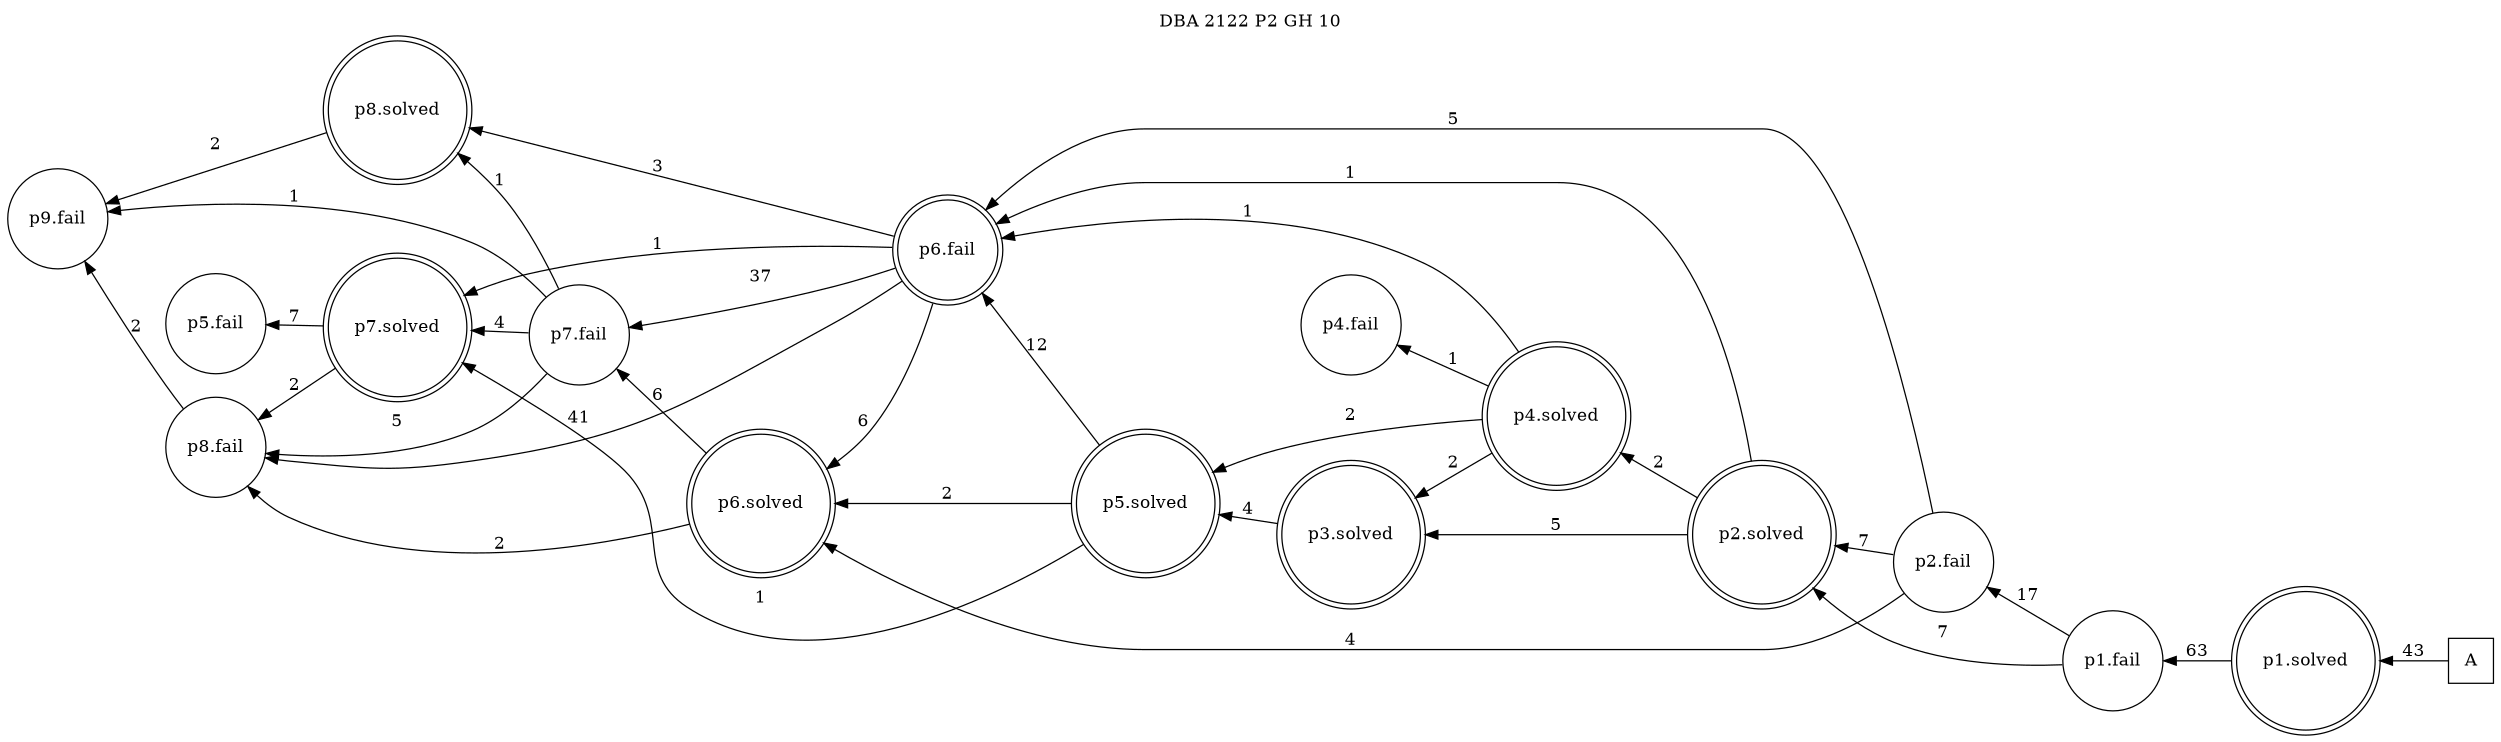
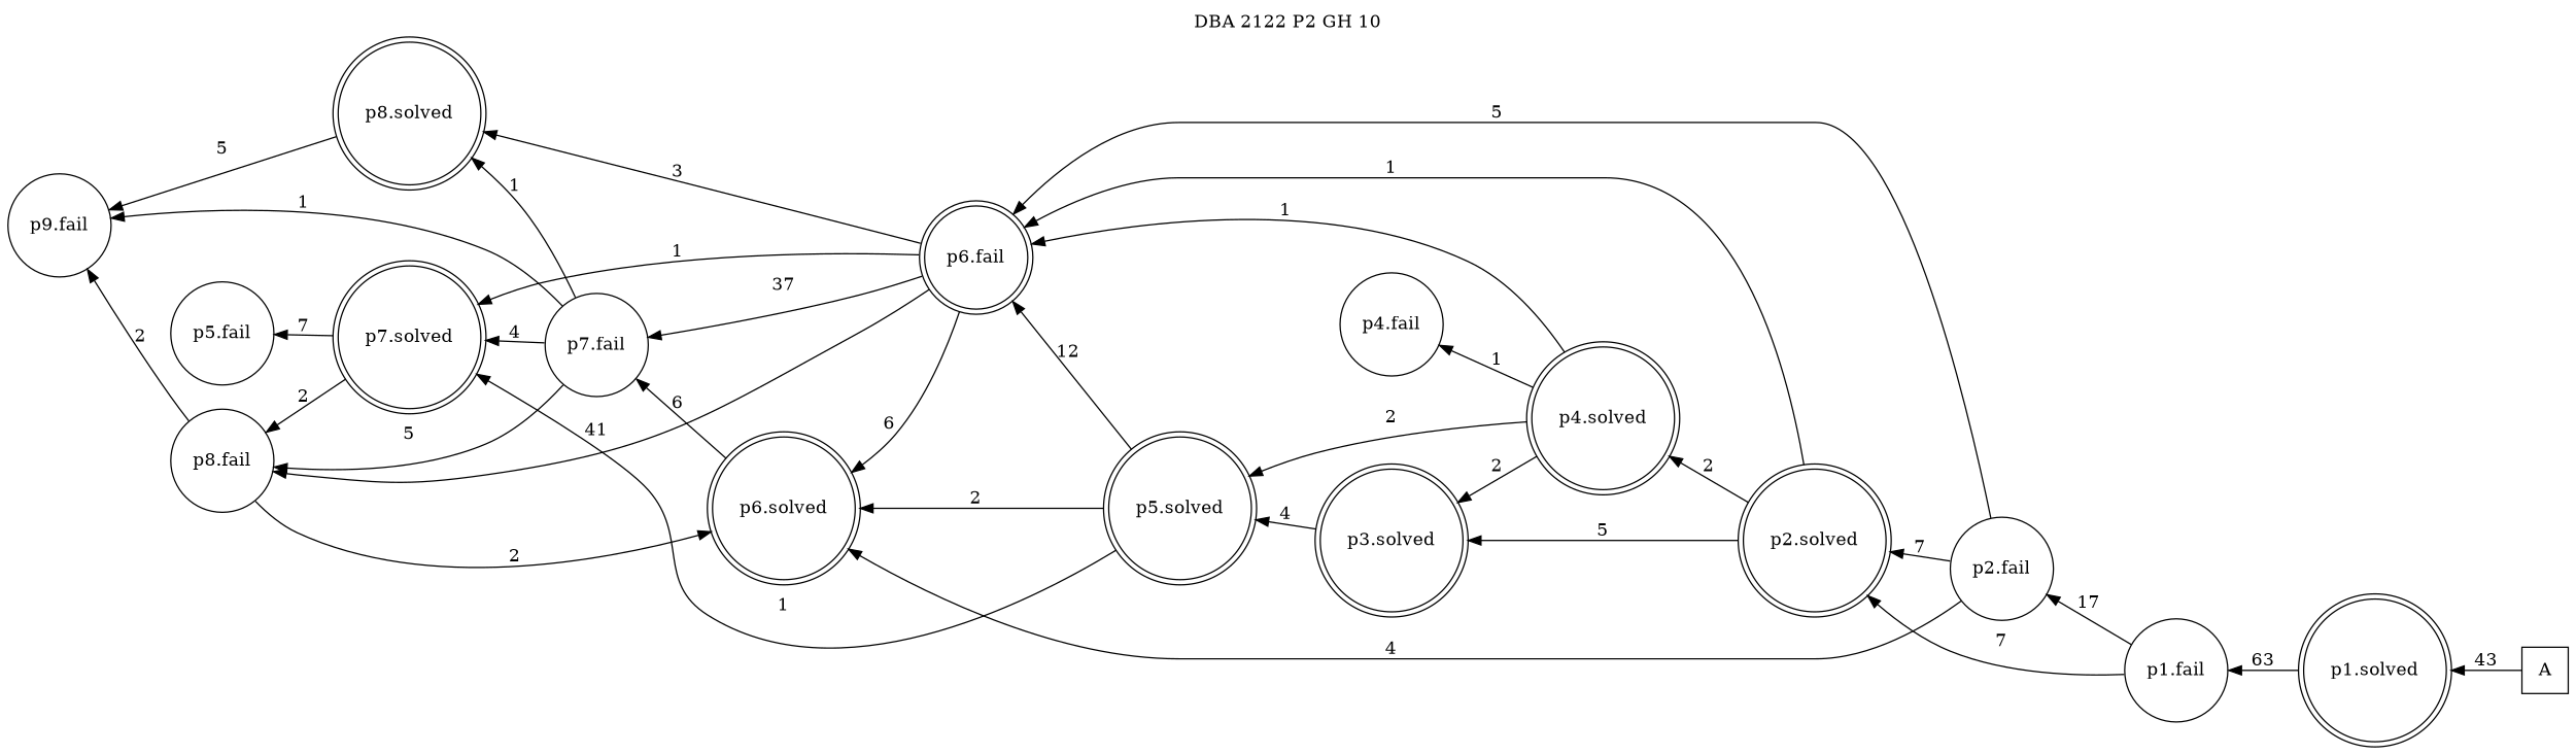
  digraph {
    label=" DBA 2122 P2 GH 10 "
    labelloc=tl
    rankdir=RL
    node [shape=doublecircle]
    n1 [label=A shape=square]
    n2 [label="p1.solved"]
    n3 [label="p1.fail" shape=circle]
    n4 [label="p2.fail" shape=circle]
    n5 [label="p2.solved"]
    n6 [label="p6.fail"]
    n7 [label="p6.solved"]
    n8 [label="p3.solved"]
    n9 [label="p4.solved"]
    n10 [label="p7.solved"]
    n11 [label="p7.fail" shape=circle]
    n12 [label="p8.fail" shape=circle]
    n13 [label="p8.solved"]
    n14 [label="p5.solved"]
    n15 [label="p4.fail" shape=circle]
    n16 [label="p5.fail" shape=circle]
    n17 [label="p9.fail" shape=circle]
    n1 -> n2 [label=43]
    n2 -> n3 [label=63]
    n3 -> n4 [label=17]
    n3 -> n5 [label=7]
    n4 -> n5 [label=7]
    n4 -> n6 [label=5]
    n4 -> n7 [label=4]
    n5 -> n6 [label=1]
    n5 -> n8 [label=5]
    n5 -> n9 [label=2]
    n6 -> n7 [label=6]
    n6 -> n10 [label=1]
    n6 -> n11 [label=37]
    n6 -> n12 [label=41]
    n6 -> n13 [label=3]
    n7 -> n11 [label=6]
-   n7 -> n12 [label=2]
+   n12 -> n7 [label=2]
    n8 -> n14 [label=4]
    n9 -> n6 [label=1]
    n9 -> n8 [label=2]
    n9 -> n14 [label=2]
    n9 -> n15 [label=1]
    n10 -> n12 [label=2]
    n10 -> n16 [label=7]
    n11 -> n10 [label=4]
    n11 -> n12 [label=5]
    n11 -> n13 [label=1]
    n11 -> n17 [label=1]
    n12 -> n17 [label=2]
-   n13 -> n17 [label=2]
+   n13 -> n17 [label=5]
    n14 -> n6 [label=12]
    n14 -> n7 [label=2]
    n14 -> n10 [label=1]
  }
